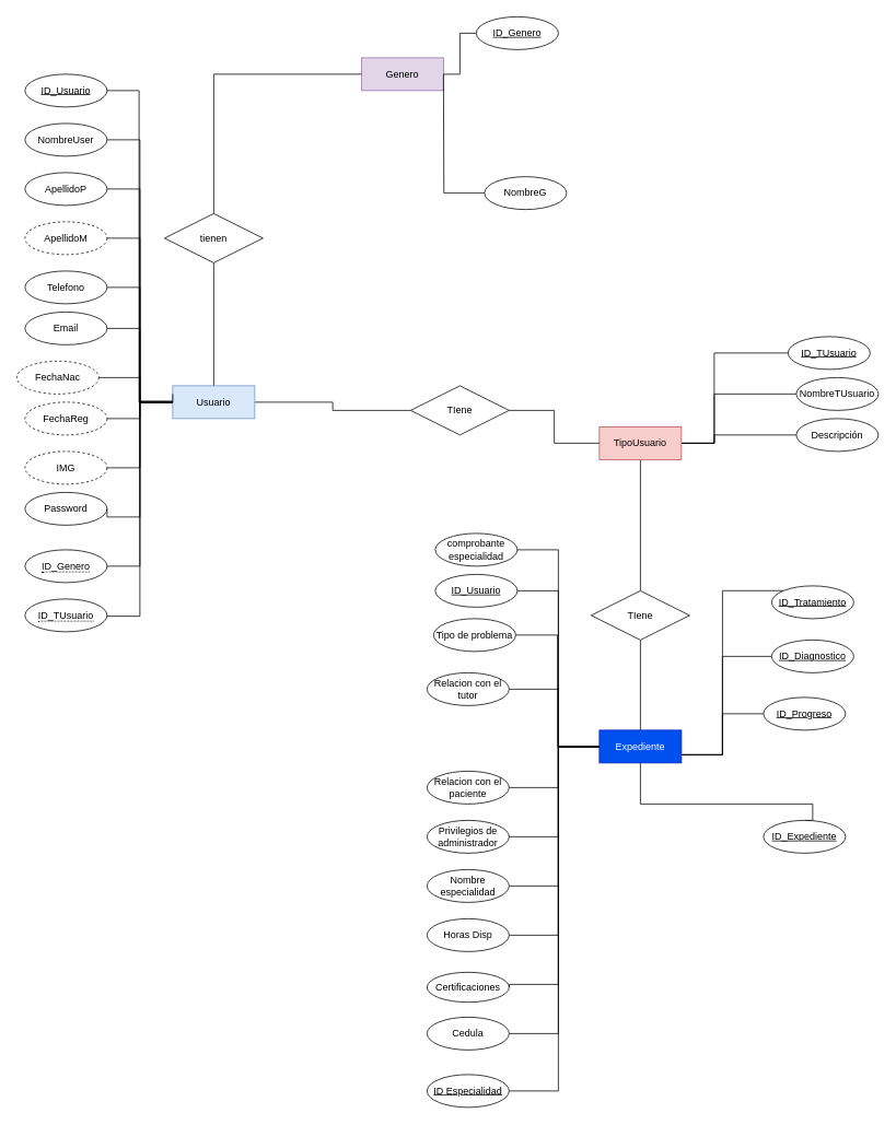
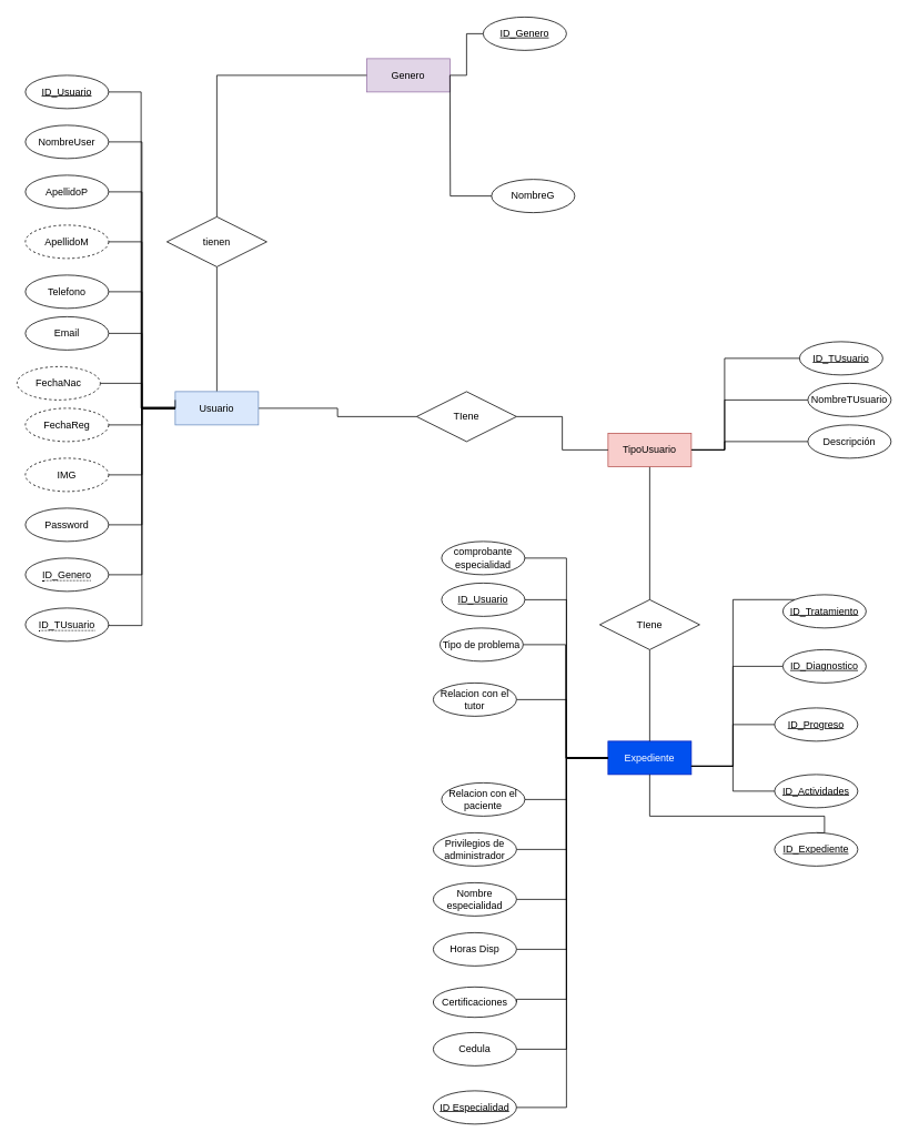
  <mxCell id="0" />
  <mxCell id="1" parent="0" />
  <mxCell id="2" style="edgeStyle=orthogonalEdgeStyle;rounded=0;orthogonalLoop=1;jettySize=auto;html=1;endArrow=none;endFill=0;startArrow=none;startFill=0;" parent="1" source="4" target="32" edge="1"><mxGeometry relative="1" as="geometry" /></mxCell>
  <mxCell id="3" style="edgeStyle=orthogonalEdgeStyle;rounded=0;orthogonalLoop=1;jettySize=auto;html=1;exitX=0.5;exitY=0;exitDx=0;exitDy=0;entryX=0.5;entryY=1;entryDx=0;entryDy=0;endArrow=none;endFill=0;startArrow=none;startFill=0;" parent="1" source="4" target="47" edge="1"><mxGeometry relative="1" as="geometry" /></mxCell>
  <mxCell id="4" value="Usuario" style="whiteSpace=wrap;html=1;align=center;fillColor=#dae8fc;strokeColor=#6c8ebf;" parent="1" vertex="1"><mxGeometry x="210" y="470" width="100" height="40" as="geometry" /></mxCell>
  <mxCell id="5" style="edgeStyle=orthogonalEdgeStyle;rounded=0;orthogonalLoop=1;jettySize=auto;html=1;exitX=1;exitY=0.5;exitDx=0;exitDy=0;endArrow=none;endFill=0;" parent="1" source="6" edge="1"><mxGeometry relative="1" as="geometry"><mxPoint x="210" y="490" as="targetPoint" /><Array as="points"><mxPoint x="170" y="230" /><mxPoint x="170" y="490" /></Array></mxGeometry></mxCell>
  <mxCell id="6" value="ApellidoP" style="ellipse;whiteSpace=wrap;html=1;align=center;" parent="1" vertex="1"><mxGeometry x="30" y="210" width="100" height="40" as="geometry" /></mxCell>
  <mxCell id="7" style="edgeStyle=orthogonalEdgeStyle;rounded=0;orthogonalLoop=1;jettySize=auto;html=1;exitX=1;exitY=0.5;exitDx=0;exitDy=0;entryX=0;entryY=0.25;entryDx=0;entryDy=0;endArrow=none;endFill=0;" parent="1" source="8" edge="1"><mxGeometry relative="1" as="geometry"><Array as="points"><mxPoint x="170" y="350" /><mxPoint x="170" y="490" /></Array><mxPoint x="210" y="490" as="targetPoint" /></mxGeometry></mxCell>
  <mxCell id="8" value="Telefono" style="ellipse;whiteSpace=wrap;html=1;align=center;" parent="1" vertex="1"><mxGeometry x="30" y="330" width="100" height="40" as="geometry" /></mxCell>
  <mxCell id="9" style="edgeStyle=orthogonalEdgeStyle;rounded=0;orthogonalLoop=1;jettySize=auto;html=1;exitX=1;exitY=0.5;exitDx=0;exitDy=0;endArrow=none;endFill=0;" parent="1" source="10" edge="1"><mxGeometry relative="1" as="geometry"><mxPoint x="210" y="490" as="targetPoint" /><Array as="points"><mxPoint x="170" y="290" /><mxPoint x="170" y="490" /></Array></mxGeometry></mxCell>
  <mxCell id="10" value="ApellidoM" style="ellipse;whiteSpace=wrap;html=1;align=center;dashed=1;" parent="1" vertex="1"><mxGeometry x="30" y="270" width="100" height="40" as="geometry" /></mxCell>
  <mxCell id="11" style="edgeStyle=orthogonalEdgeStyle;rounded=0;orthogonalLoop=1;jettySize=auto;html=1;exitX=1;exitY=0.5;exitDx=0;exitDy=0;endArrow=none;endFill=0;" parent="1" source="12" edge="1"><mxGeometry relative="1" as="geometry"><mxPoint x="210" y="490" as="targetPoint" /><Array as="points"><mxPoint x="170" y="170" /><mxPoint x="170" y="490" /></Array></mxGeometry></mxCell>
  <mxCell id="12" value="&lt;span style=&quot;text-align: left; text-wrap: nowrap;&quot;&gt;NombreUser&lt;/span&gt;" style="ellipse;whiteSpace=wrap;html=1;align=center;" parent="1" vertex="1"><mxGeometry x="30" y="150" width="100" height="40" as="geometry" /></mxCell>
  <mxCell id="13" style="edgeStyle=orthogonalEdgeStyle;rounded=0;orthogonalLoop=1;jettySize=auto;html=1;exitX=1;exitY=0.5;exitDx=0;exitDy=0;endArrow=none;endFill=0;" parent="1" source="34" edge="1"><mxGeometry relative="1" as="geometry"><mxPoint x="210" y="480" as="targetPoint" /><Array as="points"><mxPoint x="170" y="400" /><mxPoint x="170" y="490" /><mxPoint x="210" y="490" /></Array></mxGeometry></mxCell>
  <mxCell id="14" style="edgeStyle=orthogonalEdgeStyle;rounded=0;orthogonalLoop=1;jettySize=auto;html=1;exitX=1;exitY=0.5;exitDx=0;exitDy=0;endArrow=none;endFill=0;" parent="1" edge="1"><mxGeometry relative="1" as="geometry"><mxPoint x="210" y="488.667" as="targetPoint" /><Array as="points"><mxPoint x="170" y="690" /><mxPoint x="170" y="489" /></Array><mxPoint x="130" y="690" as="sourcePoint" /></mxGeometry></mxCell>
  <mxCell id="15" style="edgeStyle=orthogonalEdgeStyle;rounded=0;orthogonalLoop=1;jettySize=auto;html=1;exitX=1;exitY=0.5;exitDx=0;exitDy=0;endArrow=none;endFill=0;" parent="1" source="16" edge="1"><mxGeometry relative="1" as="geometry"><mxPoint x="210" y="490" as="targetPoint" /><Array as="points"><mxPoint x="170" y="570" /><mxPoint x="170" y="490" /></Array></mxGeometry></mxCell>
  <mxCell id="16" value="IMG" style="ellipse;whiteSpace=wrap;html=1;align=center;dashed=1;" parent="1" vertex="1"><mxGeometry x="30" y="550" width="100" height="40" as="geometry" /></mxCell>
  <mxCell id="17" style="edgeStyle=orthogonalEdgeStyle;rounded=0;orthogonalLoop=1;jettySize=auto;html=1;entryX=0;entryY=0.5;entryDx=0;entryDy=0;endArrow=none;endFill=0;" parent="1" source="20" target="27" edge="1"><mxGeometry relative="1" as="geometry"><Array as="points"><mxPoint x="870" y="540" /><mxPoint x="870" y="480" /></Array></mxGeometry></mxCell>
  <mxCell id="18" style="edgeStyle=orthogonalEdgeStyle;rounded=0;orthogonalLoop=1;jettySize=auto;html=1;entryX=0;entryY=0.5;entryDx=0;entryDy=0;endArrow=none;endFill=0;" parent="1" source="20" target="30" edge="1"><mxGeometry relative="1" as="geometry"><Array as="points"><mxPoint x="870" y="540" /><mxPoint x="870" y="530" /></Array></mxGeometry></mxCell>
  <mxCell id="19" style="edgeStyle=orthogonalEdgeStyle;rounded=0;orthogonalLoop=1;jettySize=auto;html=1;endArrow=none;endFill=0;startArrow=none;startFill=0;" parent="1" source="20" target="72" edge="1"><mxGeometry relative="1" as="geometry" /></mxCell>
  <mxCell id="20" value="TipoUsuario" style="whiteSpace=wrap;html=1;align=center;fillColor=#f8cecc;strokeColor=#b85450;" parent="1" vertex="1"><mxGeometry x="730" y="520" width="100" height="40" as="geometry" /></mxCell>
  <mxCell id="21" style="edgeStyle=orthogonalEdgeStyle;rounded=0;orthogonalLoop=1;jettySize=auto;html=1;entryX=1;entryY=0.5;entryDx=0;entryDy=0;endArrow=none;endFill=0;" parent="1" source="23" target="20" edge="1"><mxGeometry relative="1" as="geometry"><Array as="points"><mxPoint x="970" y="430" /><mxPoint x="870" y="430" /><mxPoint x="870" y="560" /></Array></mxGeometry></mxCell>
- <mxCell id="22" value="Password" style="ellipse;whiteSpace=wrap;html=1;align=center;" parent="1" vertex="1"><mxGeometry x="30" y="600" width="100" height="40" as="geometry" /></mxCell>
+ <mxCell id="22" value="Password" style="ellipse;whiteSpace=wrap;html=1;align=center;" parent="1" vertex="1"><mxGeometry x="30" y="610" width="100" height="40" as="geometry" /></mxCell>
  <mxCell id="23" value="ID_TUsuario" style="ellipse;whiteSpace=wrap;html=1;align=center;fontStyle=4;" parent="1" vertex="1"><mxGeometry x="960" y="410" width="100" height="40" as="geometry" /></mxCell>
  <mxCell id="24" style="edgeStyle=orthogonalEdgeStyle;rounded=0;orthogonalLoop=1;jettySize=auto;html=1;exitX=1;exitY=0.5;exitDx=0;exitDy=0;endArrow=none;endFill=0;" parent="1" source="22" edge="1"><mxGeometry relative="1" as="geometry"><mxPoint x="210" y="490" as="targetPoint" /><Array as="points"><mxPoint x="170" y="630" /><mxPoint x="170" y="490" /></Array></mxGeometry></mxCell>
  <mxCell id="25" value="FechaNac" style="ellipse;whiteSpace=wrap;html=1;align=center;dashed=1;" parent="1" vertex="1"><mxGeometry x="20" y="440" width="100" height="40" as="geometry" /></mxCell>
  <mxCell id="26" style="edgeStyle=orthogonalEdgeStyle;rounded=0;orthogonalLoop=1;jettySize=auto;html=1;exitX=1;exitY=0.5;exitDx=0;exitDy=0;entryX=0;entryY=0.25;entryDx=0;entryDy=0;endArrow=none;endFill=0;" parent="1" edge="1"><mxGeometry relative="1" as="geometry"><mxPoint x="130" y="750" as="sourcePoint" /><mxPoint x="210" y="490" as="targetPoint" /><Array as="points"><mxPoint x="130" y="751" /><mxPoint x="170" y="751" /><mxPoint x="170" y="490" /></Array></mxGeometry></mxCell>
  <mxCell id="27" value="NombreTUsuario" style="ellipse;whiteSpace=wrap;html=1;align=center;" parent="1" vertex="1"><mxGeometry x="970" y="460" width="100" height="40" as="geometry" /></mxCell>
  <mxCell id="28" style="edgeStyle=orthogonalEdgeStyle;rounded=0;orthogonalLoop=1;jettySize=auto;html=1;exitX=1;exitY=0.5;exitDx=0;exitDy=0;endArrow=none;endFill=0;" parent="1" source="29" edge="1"><mxGeometry relative="1" as="geometry"><mxPoint x="210" y="490" as="targetPoint" /></mxGeometry></mxCell>
  <mxCell id="29" value="FechaReg" style="ellipse;whiteSpace=wrap;html=1;align=center;dashed=1;" parent="1" vertex="1"><mxGeometry x="30" y="490" width="100" height="40" as="geometry" /></mxCell>
  <mxCell id="30" value="&lt;span style=&quot;text-align: left; text-wrap: nowrap;&quot;&gt;Descripción&lt;/span&gt;" style="ellipse;whiteSpace=wrap;html=1;align=center;" parent="1" vertex="1"><mxGeometry x="970" y="510" width="100" height="40" as="geometry" /></mxCell>
  <mxCell id="31" style="edgeStyle=orthogonalEdgeStyle;rounded=0;orthogonalLoop=1;jettySize=auto;html=1;entryX=0;entryY=0.5;entryDx=0;entryDy=0;endArrow=none;endFill=0;" parent="1" source="32" target="20" edge="1"><mxGeometry relative="1" as="geometry" /></mxCell>
  <mxCell id="32" value="TIene" style="shape=rhombus;perimeter=rhombusPerimeter;whiteSpace=wrap;html=1;align=center;" parent="1" vertex="1"><mxGeometry x="500" y="470" width="120" height="60" as="geometry" /></mxCell>
  <mxCell id="33" value="" style="edgeStyle=orthogonalEdgeStyle;rounded=0;orthogonalLoop=1;jettySize=auto;html=1;endArrow=none;endFill=0;" parent="1" source="25" edge="1"><mxGeometry relative="1" as="geometry"><mxPoint x="210" y="490" as="targetPoint" /><Array as="points"><mxPoint x="170" y="460" /><mxPoint x="170" y="490" /></Array></mxGeometry></mxCell>
  <mxCell id="34" value="Email" style="ellipse;whiteSpace=wrap;html=1;align=center;" parent="1" vertex="1"><mxGeometry x="30" y="380" width="100" height="40" as="geometry" /></mxCell>
  <mxCell id="35" value="&lt;span style=&quot;border-bottom: 1px dotted&quot;&gt;ID_TUsuario&lt;/span&gt;" style="ellipse;whiteSpace=wrap;html=1;align=center;" parent="1" vertex="1"><mxGeometry x="30" y="730" width="100" height="40" as="geometry" /></mxCell>
  <mxCell id="36" style="edgeStyle=orthogonalEdgeStyle;rounded=0;orthogonalLoop=1;jettySize=auto;html=1;exitX=1;exitY=0.5;exitDx=0;exitDy=0;entryX=0;entryY=0.5;entryDx=0;entryDy=0;endArrow=none;endFill=0;" parent="1" source="37" target="48" edge="1"><mxGeometry relative="1" as="geometry"><Array as="points"><mxPoint x="680" y="960" /><mxPoint x="680" y="910" /></Array></mxGeometry></mxCell>
- <mxCell id="37" value="Relacion con el paciente" style="ellipse;whiteSpace=wrap;html=1;align=center;" parent="1" vertex="1"><mxGeometry x="520" y="940" width="100" height="40" as="geometry" /></mxCell>
+ <mxCell id="37" value="Relacion con el paciente" style="ellipse;whiteSpace=wrap;html=1;align=center;" parent="1" vertex="1"><mxGeometry x="530" y="940" width="100" height="40" as="geometry" /></mxCell>
  <mxCell id="38" style="edgeStyle=orthogonalEdgeStyle;rounded=0;orthogonalLoop=1;jettySize=auto;html=1;exitX=1;exitY=0.5;exitDx=0;exitDy=0;entryX=0;entryY=0.5;entryDx=0;entryDy=0;endArrow=none;endFill=0;" parent="1" source="39" target="48" edge="1"><mxGeometry relative="1" as="geometry"><Array as="points"><mxPoint x="680" y="1020" /><mxPoint x="680" y="910" /></Array></mxGeometry></mxCell>
  <mxCell id="39" value="Privilegios de administrador" style="ellipse;whiteSpace=wrap;html=1;align=center;" parent="1" vertex="1"><mxGeometry x="520" y="1000" width="100" height="40" as="geometry" /></mxCell>
  <mxCell id="40" style="edgeStyle=orthogonalEdgeStyle;rounded=0;orthogonalLoop=1;jettySize=auto;html=1;exitX=1;exitY=0.5;exitDx=0;exitDy=0;endArrow=none;endFill=0;" parent="1" source="73" edge="1"><mxGeometry relative="1" as="geometry"><mxPoint x="124" y="-0.03" as="sourcePoint" /><mxPoint x="210" y="490" as="targetPoint" /><Array as="points"><mxPoint x="169" y="110" /><mxPoint x="169" y="490" /></Array></mxGeometry></mxCell>
  <mxCell id="41" value="Genero" style="whiteSpace=wrap;html=1;align=center;fillColor=#e1d5e7;strokeColor=#9673a6;" parent="1" vertex="1"><mxGeometry x="440" y="70" width="100" height="40" as="geometry" /></mxCell>
  <mxCell id="42" style="edgeStyle=orthogonalEdgeStyle;rounded=0;orthogonalLoop=1;jettySize=auto;html=1;exitX=0;exitY=0.5;exitDx=0;exitDy=0;entryX=1;entryY=0.5;entryDx=0;entryDy=0;endArrow=none;endFill=0;" parent="1" source="43" target="41" edge="1"><mxGeometry relative="1" as="geometry" /></mxCell>
  <mxCell id="43" value="ID_Genero" style="ellipse;whiteSpace=wrap;html=1;align=center;fontStyle=4;" parent="1" vertex="1"><mxGeometry x="580" y="20" width="100" height="40" as="geometry" /></mxCell>
  <mxCell id="44" style="edgeStyle=orthogonalEdgeStyle;rounded=0;orthogonalLoop=1;jettySize=auto;html=1;exitX=0;exitY=0.5;exitDx=0;exitDy=0;endArrow=none;endFill=0;" parent="1" source="45" edge="1"><mxGeometry relative="1" as="geometry"><mxPoint x="540" y="90" as="targetPoint" /></mxGeometry></mxCell>
  <mxCell id="45" value="&lt;span style=&quot;text-align: left; text-wrap: nowrap;&quot;&gt;NombreG&lt;/span&gt;" style="ellipse;whiteSpace=wrap;html=1;align=center;" parent="1" vertex="1"><mxGeometry x="590" y="215" width="100" height="40" as="geometry" /></mxCell>
  <mxCell id="46" style="edgeStyle=orthogonalEdgeStyle;rounded=0;orthogonalLoop=1;jettySize=auto;html=1;exitX=0.5;exitY=0;exitDx=0;exitDy=0;entryX=0;entryY=0.5;entryDx=0;entryDy=0;endArrow=none;endFill=0;" parent="1" source="47" target="41" edge="1"><mxGeometry relative="1" as="geometry" /></mxCell>
  <mxCell id="47" value="tienen" style="shape=rhombus;perimeter=rhombusPerimeter;whiteSpace=wrap;html=1;align=center;" parent="1" vertex="1"><mxGeometry x="200" y="260" width="120" height="60" as="geometry" /></mxCell>
  <mxCell id="48" value="Expediente" style="whiteSpace=wrap;html=1;align=center;fillColor=#0050ef;fontColor=#ffffff;strokeColor=#001DBC;" parent="1" vertex="1"><mxGeometry x="730" y="890" width="100" height="40" as="geometry" /></mxCell>
  <mxCell id="49" style="edgeStyle=orthogonalEdgeStyle;rounded=0;orthogonalLoop=1;jettySize=auto;html=1;exitX=1;exitY=0.5;exitDx=0;exitDy=0;entryX=0;entryY=0.5;entryDx=0;entryDy=0;endArrow=none;endFill=0;" parent="1" source="50" target="48" edge="1"><mxGeometry relative="1" as="geometry"><Array as="points"><mxPoint x="680" y="1080" /><mxPoint x="680" y="910" /></Array></mxGeometry></mxCell>
  <mxCell id="50" value="Nombre especialidad" style="ellipse;whiteSpace=wrap;html=1;align=center;" parent="1" vertex="1"><mxGeometry x="520" y="1060" width="100" height="40" as="geometry" /></mxCell>
  <mxCell id="51" style="edgeStyle=orthogonalEdgeStyle;rounded=0;orthogonalLoop=1;jettySize=auto;html=1;exitX=1;exitY=0.5;exitDx=0;exitDy=0;entryX=0;entryY=0.5;entryDx=0;entryDy=0;endArrow=none;endFill=0;" parent="1" source="52" target="48" edge="1"><mxGeometry relative="1" as="geometry"><Array as="points"><mxPoint x="680" y="1140" /><mxPoint x="680" y="910" /></Array></mxGeometry></mxCell>
  <mxCell id="52" value="Horas Disp" style="ellipse;whiteSpace=wrap;html=1;align=center;" parent="1" vertex="1"><mxGeometry x="520" y="1120" width="100" height="40" as="geometry" /></mxCell>
  <mxCell id="53" style="edgeStyle=orthogonalEdgeStyle;rounded=0;orthogonalLoop=1;jettySize=auto;html=1;exitX=1;exitY=0.5;exitDx=0;exitDy=0;entryX=0;entryY=0.5;entryDx=0;entryDy=0;endArrow=none;endFill=0;" parent="1" source="54" target="48" edge="1"><mxGeometry relative="1" as="geometry" /></mxCell>
  <mxCell id="54" value="comprobante especialidad" style="ellipse;whiteSpace=wrap;html=1;align=center;" parent="1" vertex="1"><mxGeometry x="530" y="650" width="100" height="40" as="geometry" /></mxCell>
  <mxCell id="55" style="edgeStyle=orthogonalEdgeStyle;rounded=0;orthogonalLoop=1;jettySize=auto;html=1;exitX=1;exitY=0.5;exitDx=0;exitDy=0;entryX=0;entryY=0.5;entryDx=0;entryDy=0;endArrow=none;endFill=0;" parent="1" source="56" target="48" edge="1"><mxGeometry relative="1" as="geometry"><Array as="points"><mxPoint x="620" y="1200" /><mxPoint x="680" y="1200" /><mxPoint x="680" y="910" /></Array></mxGeometry></mxCell>
  <mxCell id="56" value="Certificaciones" style="ellipse;whiteSpace=wrap;html=1;align=center;" parent="1" vertex="1"><mxGeometry x="520" y="1185.25" width="100" height="36.5" as="geometry" /></mxCell>
  <mxCell id="57" style="edgeStyle=orthogonalEdgeStyle;rounded=0;orthogonalLoop=1;jettySize=auto;html=1;exitX=1;exitY=0.5;exitDx=0;exitDy=0;entryX=0;entryY=0.5;entryDx=0;entryDy=0;endArrow=none;endFill=0;" parent="1" source="58" target="48" edge="1"><mxGeometry relative="1" as="geometry"><Array as="points"><mxPoint x="680" y="1260" /><mxPoint x="680" y="910" /></Array></mxGeometry></mxCell>
  <mxCell id="58" value="Cedula" style="ellipse;whiteSpace=wrap;html=1;align=center;" parent="1" vertex="1"><mxGeometry x="520" y="1240" width="100" height="40" as="geometry" /></mxCell>
  <mxCell id="59" style="edgeStyle=orthogonalEdgeStyle;rounded=0;orthogonalLoop=1;jettySize=auto;html=1;exitX=1;exitY=0.5;exitDx=0;exitDy=0;entryX=0;entryY=0.5;entryDx=0;entryDy=0;endArrow=none;endFill=0;" parent="1" source="60" target="48" edge="1"><mxGeometry relative="1" as="geometry" /></mxCell>
  <mxCell id="60" value="Tipo de problema" style="ellipse;whiteSpace=wrap;html=1;align=center;" parent="1" vertex="1"><mxGeometry x="528" y="754" width="100" height="40" as="geometry" /></mxCell>
  <mxCell id="61" style="edgeStyle=orthogonalEdgeStyle;rounded=0;orthogonalLoop=1;jettySize=auto;html=1;exitX=1;exitY=0.5;exitDx=0;exitDy=0;entryX=0;entryY=0.5;entryDx=0;entryDy=0;endArrow=none;endFill=0;" parent="1" source="62" target="48" edge="1"><mxGeometry relative="1" as="geometry"><Array as="points"><mxPoint x="680" y="840" /><mxPoint x="680" y="910" /></Array></mxGeometry></mxCell>
  <mxCell id="62" value="Relacion con el tutor" style="ellipse;whiteSpace=wrap;html=1;align=center;" parent="1" vertex="1"><mxGeometry x="520" y="820" width="100" height="40" as="geometry" /></mxCell>
  <mxCell id="63" style="edgeStyle=orthogonalEdgeStyle;rounded=0;orthogonalLoop=1;jettySize=auto;html=1;exitX=0;exitY=0.5;exitDx=0;exitDy=0;entryX=1;entryY=0.75;entryDx=0;entryDy=0;endArrow=none;endFill=0;" parent="1" source="64" target="48" edge="1"><mxGeometry relative="1" as="geometry"><Array as="points"><mxPoint x="880" y="800" /><mxPoint x="880" y="920" /></Array></mxGeometry></mxCell>
  <mxCell id="64" value="ID_Diagnostico" style="ellipse;whiteSpace=wrap;html=1;align=center;fontStyle=4;" parent="1" vertex="1"><mxGeometry x="940" y="780" width="100" height="40" as="geometry" /></mxCell>
  <mxCell id="65" style="edgeStyle=orthogonalEdgeStyle;rounded=0;orthogonalLoop=1;jettySize=auto;html=1;exitX=0;exitY=0;exitDx=0;exitDy=0;entryX=1;entryY=0.75;entryDx=0;entryDy=0;endArrow=none;endFill=0;" parent="1" source="66" target="48" edge="1"><mxGeometry relative="1" as="geometry"><Array as="points"><mxPoint x="880" y="720" /><mxPoint x="880" y="920" /></Array></mxGeometry></mxCell>
  <mxCell id="66" value="ID_Tratamiento" style="ellipse;whiteSpace=wrap;html=1;align=center;fontStyle=4;" parent="1" vertex="1"><mxGeometry x="940" y="714" width="100" height="40" as="geometry" /></mxCell>
+ <mxCell id="67" style="edgeStyle=orthogonalEdgeStyle;rounded=0;orthogonalLoop=1;jettySize=auto;html=1;exitX=0;exitY=0.5;exitDx=0;exitDy=0;entryX=1;entryY=0.75;entryDx=0;entryDy=0;endArrow=none;endFill=0;" parent="1" source="68" target="48" edge="1"><mxGeometry relative="1" as="geometry" /></mxCell>
+ <mxCell id="68" value="ID_Actividades" style="ellipse;whiteSpace=wrap;html=1;align=center;fontStyle=4;" parent="1" vertex="1"><mxGeometry x="930" y="930" width="100" height="40" as="geometry" /></mxCell>
  <mxCell id="69" style="edgeStyle=orthogonalEdgeStyle;rounded=0;orthogonalLoop=1;jettySize=auto;html=1;exitX=0;exitY=0.5;exitDx=0;exitDy=0;entryX=1;entryY=0.75;entryDx=0;entryDy=0;endArrow=none;endFill=0;" parent="1" source="70" target="48" edge="1"><mxGeometry relative="1" as="geometry" /></mxCell>
  <mxCell id="70" value="ID_Progreso" style="ellipse;whiteSpace=wrap;html=1;align=center;fontStyle=4;" parent="1" vertex="1"><mxGeometry x="930" y="850" width="100" height="40" as="geometry" /></mxCell>
  <mxCell id="71" style="edgeStyle=orthogonalEdgeStyle;rounded=0;orthogonalLoop=1;jettySize=auto;html=1;entryX=0.5;entryY=0;entryDx=0;entryDy=0;endArrow=none;endFill=0;" parent="1" source="72" target="48" edge="1"><mxGeometry relative="1" as="geometry" /></mxCell>
  <mxCell id="72" value="TIene" style="shape=rhombus;perimeter=rhombusPerimeter;whiteSpace=wrap;html=1;align=center;" parent="1" vertex="1"><mxGeometry x="720" y="720" width="120" height="60" as="geometry" /></mxCell>
  <mxCell id="73" value="ID_Usuario" style="ellipse;whiteSpace=wrap;html=1;align=center;fontStyle=4;" parent="1" vertex="1"><mxGeometry x="30" y="90" width="100" height="40" as="geometry" /></mxCell>
  <mxCell id="74" value="&lt;span style=&quot;border-bottom: 1px dotted&quot;&gt;ID_Genero&lt;/span&gt;" style="ellipse;whiteSpace=wrap;html=1;align=center;" parent="1" vertex="1"><mxGeometry x="30" y="670" width="100" height="40" as="geometry" /></mxCell>
  <mxCell id="75" style="edgeStyle=orthogonalEdgeStyle;rounded=0;orthogonalLoop=1;jettySize=auto;html=1;exitX=1;exitY=0.5;exitDx=0;exitDy=0;entryX=0;entryY=0.5;entryDx=0;entryDy=0;endArrow=none;endFill=0;" parent="1" source="76" target="48" edge="1"><mxGeometry relative="1" as="geometry"><Array as="points"><mxPoint x="680" y="1330" /><mxPoint x="680" y="910" /></Array></mxGeometry></mxCell>
  <mxCell id="76" value="ID Especialidad" style="ellipse;whiteSpace=wrap;html=1;align=center;fontStyle=4;" parent="1" vertex="1"><mxGeometry x="520" y="1310" width="100" height="40" as="geometry" /></mxCell>
  <mxCell id="77" style="edgeStyle=orthogonalEdgeStyle;rounded=0;orthogonalLoop=1;jettySize=auto;html=1;exitX=1;exitY=0.5;exitDx=0;exitDy=0;entryX=0;entryY=0.5;entryDx=0;entryDy=0;endArrow=none;endFill=0;" parent="1" source="78" target="48" edge="1"><mxGeometry relative="1" as="geometry" /></mxCell>
  <mxCell id="78" value="ID_Usuario" style="ellipse;whiteSpace=wrap;html=1;align=center;fontStyle=4;" parent="1" vertex="1"><mxGeometry x="530" y="700" width="100" height="40" as="geometry" /></mxCell>
  <mxCell id="79" style="edgeStyle=orthogonalEdgeStyle;rounded=0;orthogonalLoop=1;jettySize=auto;html=1;exitX=0.5;exitY=0;exitDx=0;exitDy=0;entryX=0.5;entryY=1;entryDx=0;entryDy=0;endArrow=none;endFill=0;" parent="1" source="80" target="48" edge="1"><mxGeometry relative="1" as="geometry"><Array as="points"><mxPoint x="990" y="980" /><mxPoint x="780" y="980" /></Array></mxGeometry></mxCell>
  <mxCell id="80" value="ID_Expediente" style="ellipse;whiteSpace=wrap;html=1;align=center;fontStyle=4;" parent="1" vertex="1"><mxGeometry x="930" y="1000" width="100" height="40" as="geometry" /></mxCell>
